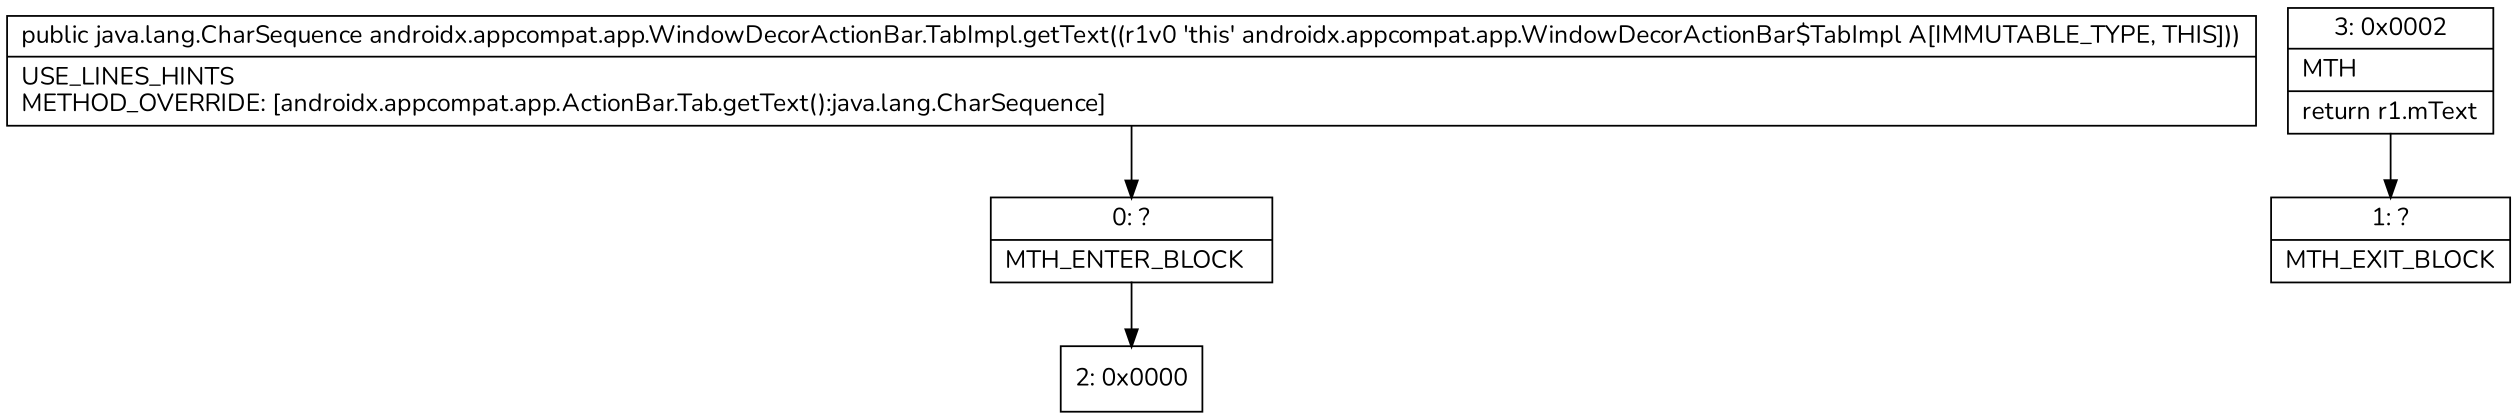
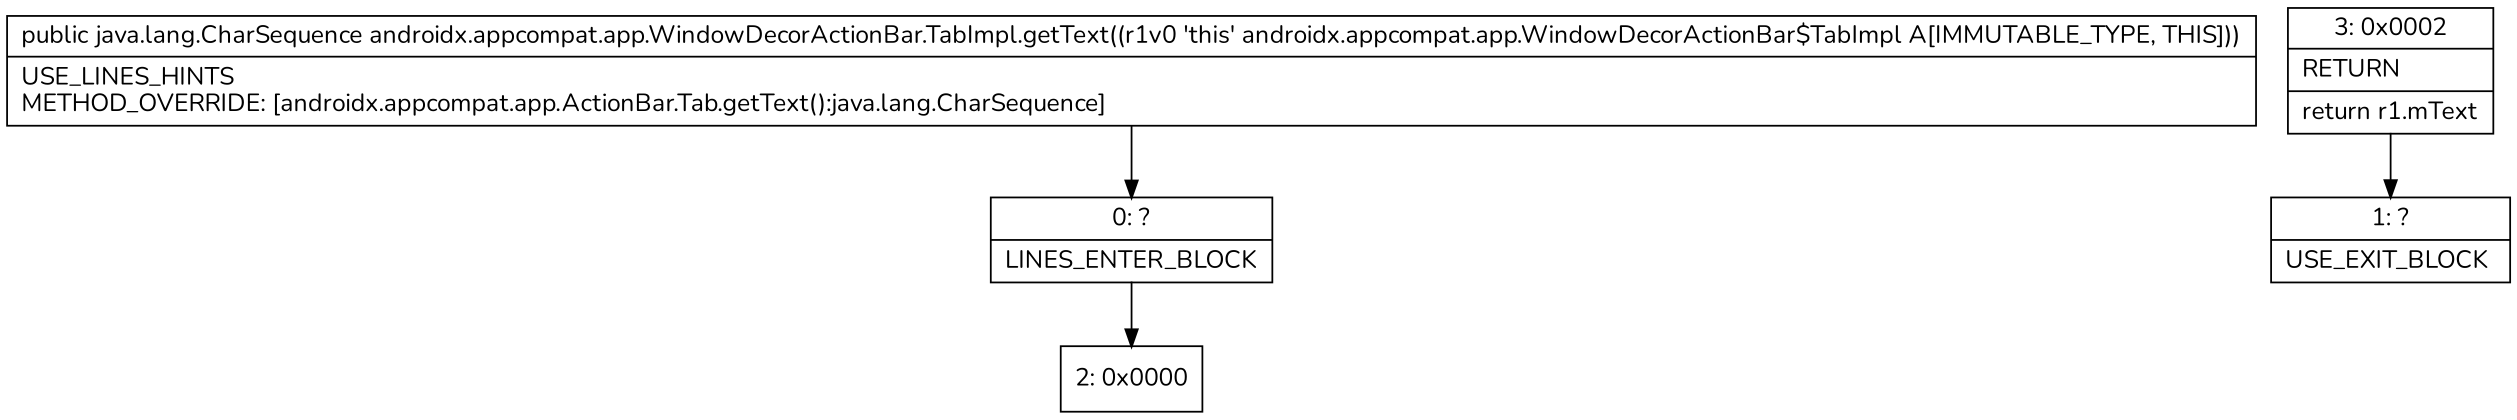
  digraph {
    fontname=Nunito
    node [fontname=Nunito shape=record]
    edge [fontname=Nunito]
-   n1 [label="{0\:\ ?|MTH_ENTER_BLOCK\l}"]
+   n1 [label="{0\:\ ?|LINES_ENTER_BLOCK\l}"]
    n2 [label="{2\:\ 0x0000}"]
-   n3 [label="{3\:\ 0x0002|MTH\l|return r1.mText\l}"]
-   n4 [label="{1\:\ ?|MTH_EXIT_BLOCK\l}"]
+   n3 [label="{3\:\ 0x0002|RETURN\l|return r1.mText\l}"]
+   n4 [label="{1\:\ ?|USE_EXIT_BLOCK\l}"]
    n5 [label="{public java.lang.CharSequence androidx.appcompat.app.WindowDecorActionBar.TabImpl.getText((r1v0 'this' androidx.appcompat.app.WindowDecorActionBar$TabImpl A[IMMUTABLE_TYPE, THIS]))  | USE_LINES_HINTS\lMETHOD_OVERRIDE: [androidx.appcompat.app.ActionBar.Tab.getText():java.lang.CharSequence]\l}"]
    n1 -> n2
    n3 -> n4
    n5 -> n1
  }
